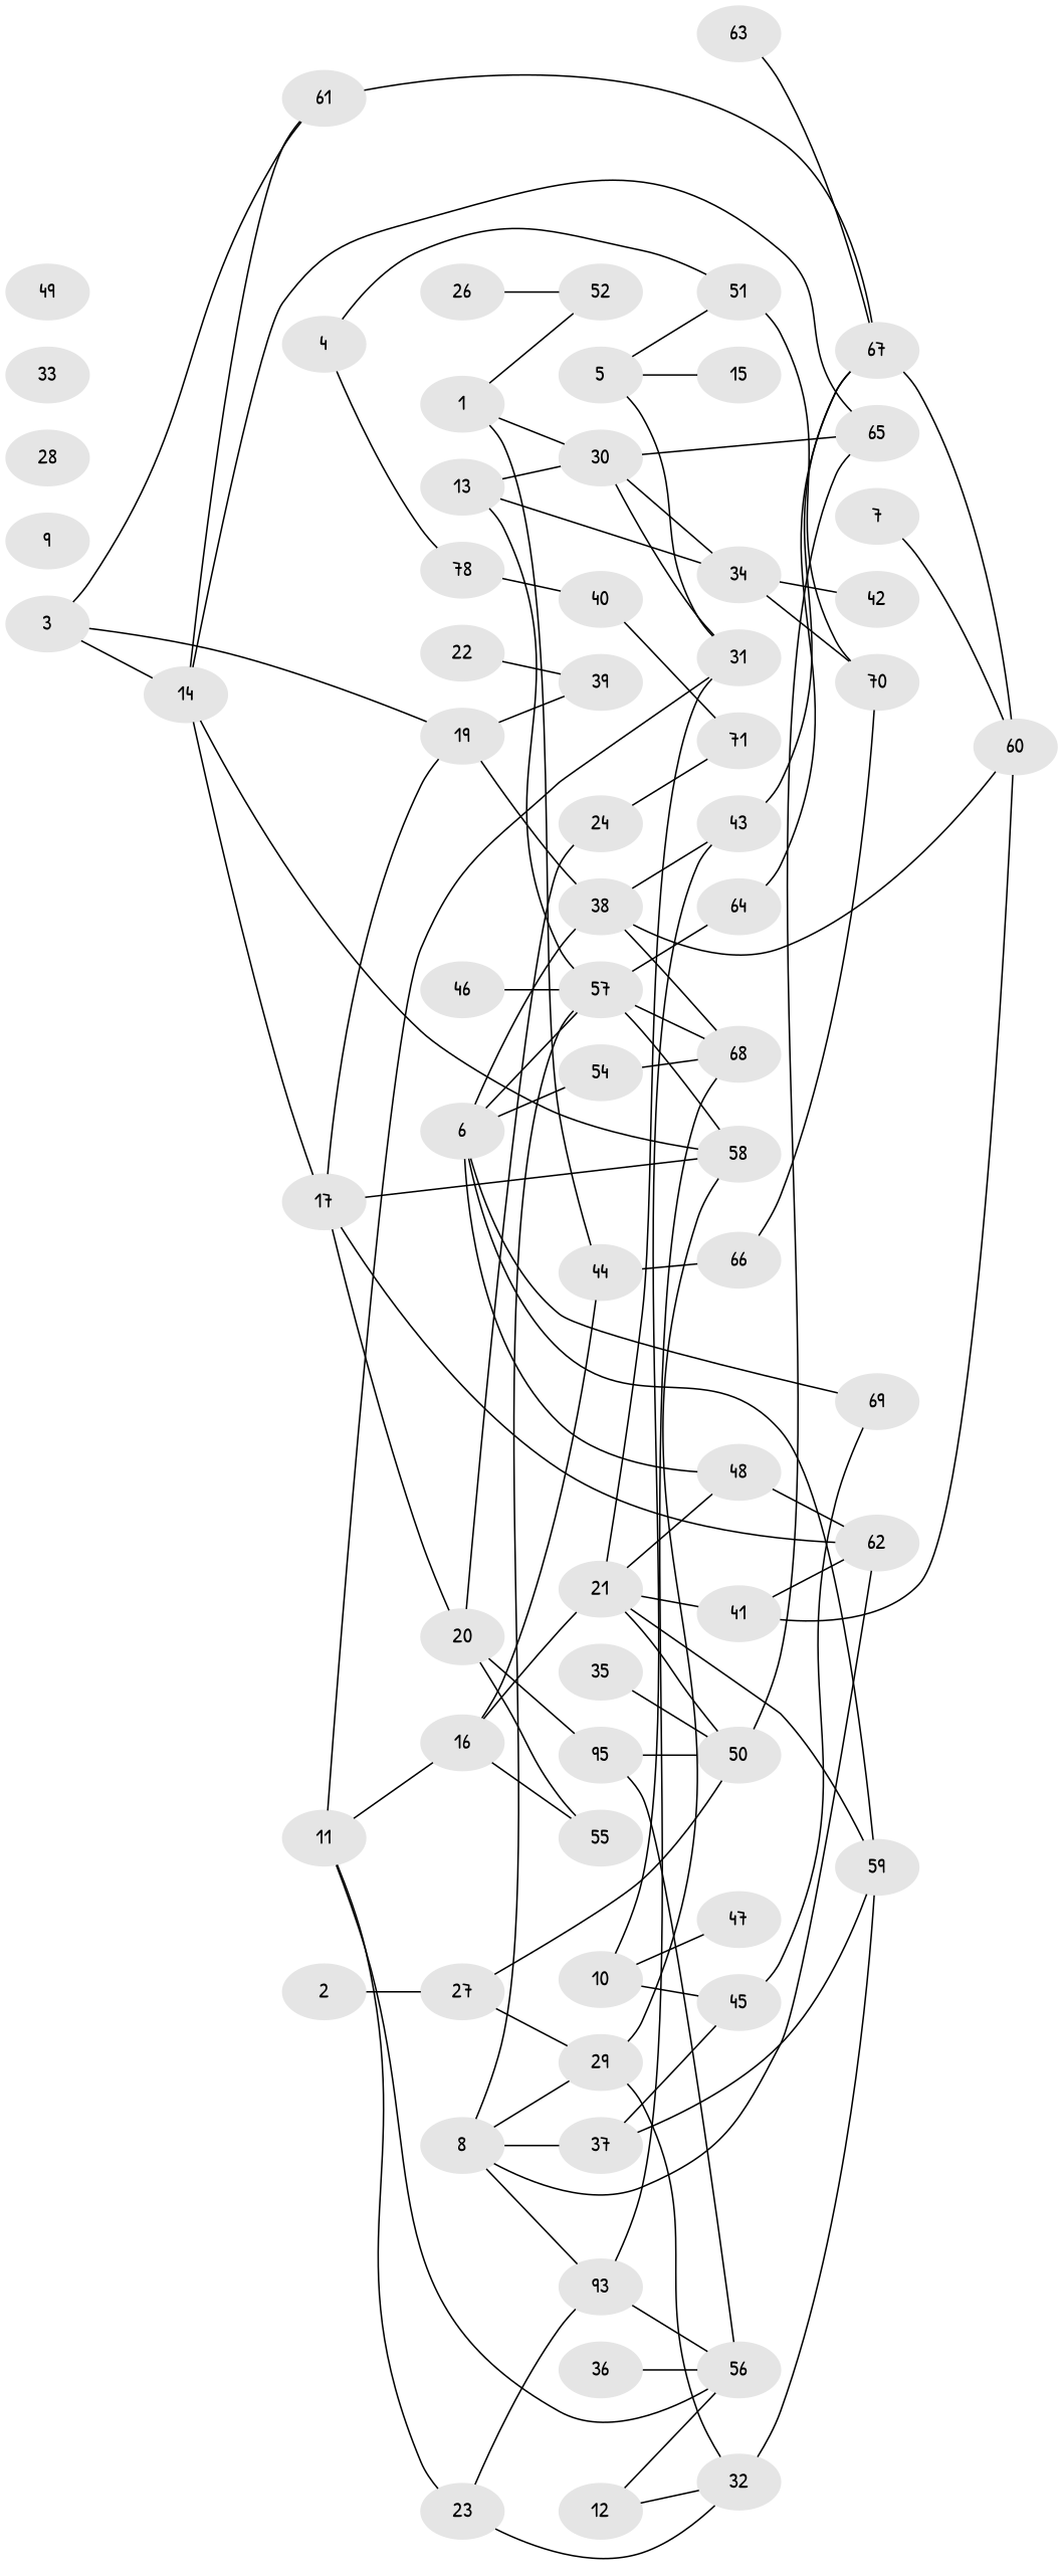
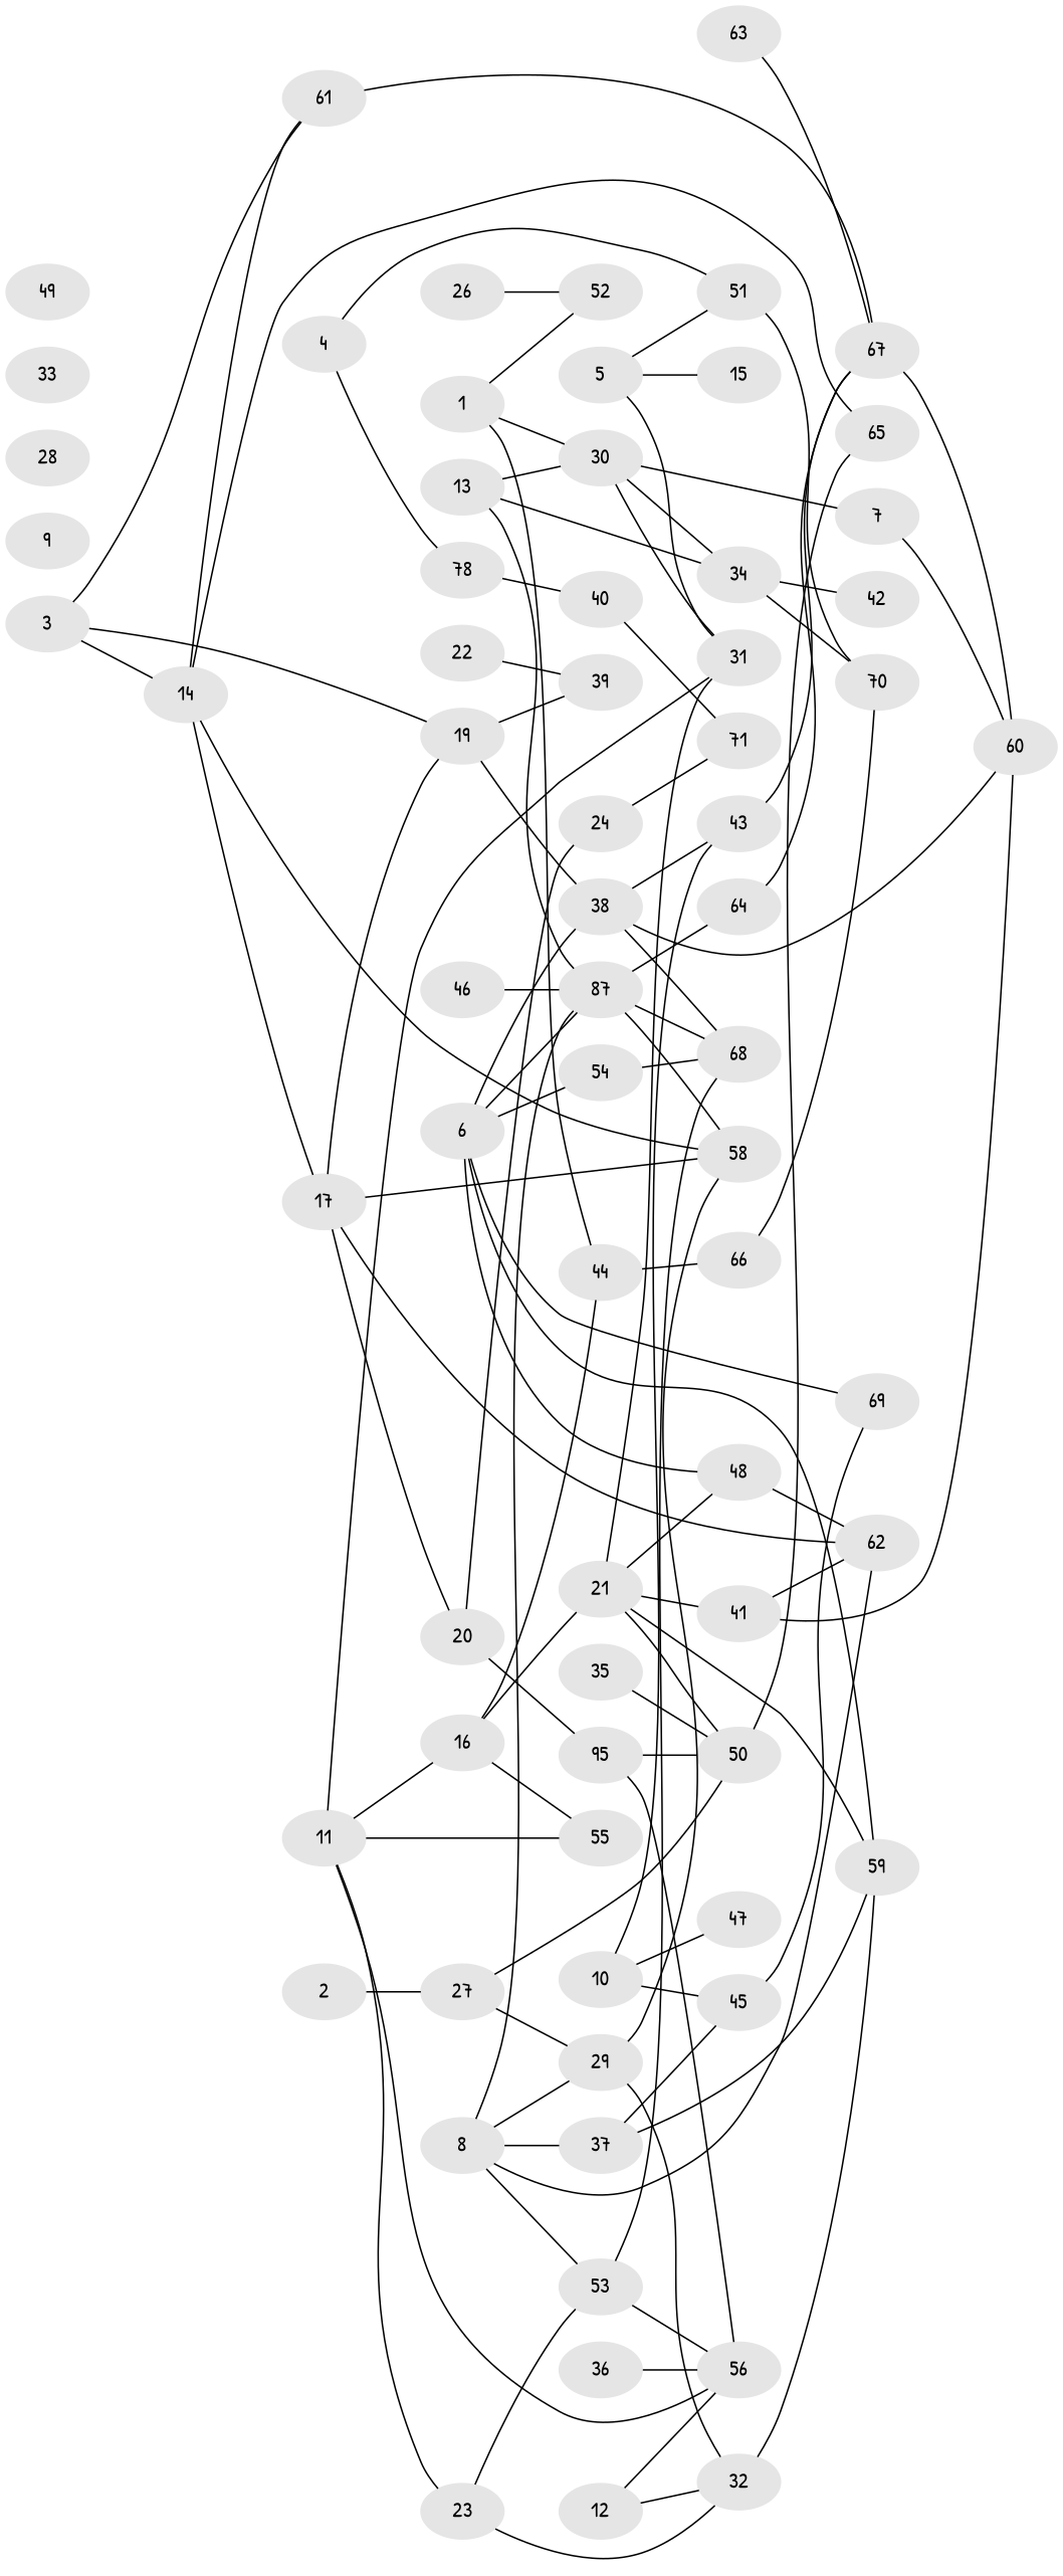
  graph {
    fontname="Patrick Hand"
    rankdir=LR
    node [color=gray90 fontname="Patrick Hand" style=filled]
    edge [fontname="Patrick Hand"]
    1
    30
    44
    52
    31
    34
    65
    66
    2
    27
    29
    50
    3
    14
    19
    61
    17
    58
    38
    39
    67
    n22 [label=78]
    4
    51
    40
    70
    5
    15
    6
    48
    54
-   57
+   57 [label=87]
    59
    69
    60
    43
    68
    62
    64
    7
    8
    37
-   53 [label=93]
+   53
    32
    45
    56
    9
    10
    47
    11
    16
    23
    21
    55
    12
    13
    42
    20
    41
    24
    n61 [label=95]
    71
    22
    26
    28
    33
    35
    36
    46
    49
    63
    1 -- 30
    1 -- 44
    1 -- 52
    30 -- 31
    30 -- 34
-   30 -- 65
+   30 -- 7
    44 -- 66
    34 -- 70
    34 -- 42
    66 -- 70
    2 -- 27
    27 -- 29
    27 -- 50
    29 -- 58
    29 -- 32
    50 -- 65
    3 -- 14
    3 -- 19
    3 -- 61
    14 -- 65
    14 -- 61
    14 -- 17
    14 -- 58
    19 -- 38
    19 -- 39
    61 -- 67
    17 -- 19
    17 -- 58
    17 -- 62
    17 -- 20
    38 -- 60
    38 -- 43
    38 -- 68
    67 -- 60
    n22 -- 40
    4 -- n22
    4 -- 51
    51 -- 70
    40 -- 71
    5 -- 31
    5 -- 51
    5 -- 15
    6 -- 38
    6 -- 48
    6 -- 54
    6 -- 57
    6 -- 59
    6 -- 69
    48 -- 62
    54 -- 68
    57 -- 58
    57 -- 68
    57 -- 64
    43 -- 67
    64 -- 67
    7 -- 60
    8 -- 29
    8 -- 57
    8 -- 62
    8 -- 37
    8 -- 53
    37 -- 59
    37 -- 45
    53 -- 68
    53 -- 56
    32 -- 59
    45 -- 69
    10 -- 43
    10 -- 45
    10 -- 47
    11 -- 31
    11 -- 56
    11 -- 16
    11 -- 23
    16 -- 44
    16 -- 21
    16 -- 55
    23 -- 53
    23 -- 32
    21 -- 31
    21 -- 50
    21 -- 48
    21 -- 59
    21 -- 41
    12 -- 32
    12 -- 56
    13 -- 30
    13 -- 34
    13 -- 57
-   20 -- 55
+   11 -- 55
    20 -- 24
    20 -- n61
    41 -- 60
    41 -- 62
    24 -- 71
    n61 -- 50
    n61 -- 56
    22 -- 39
    26 -- 52
    35 -- 50
    36 -- 56
    46 -- 57
    63 -- 67
  }
